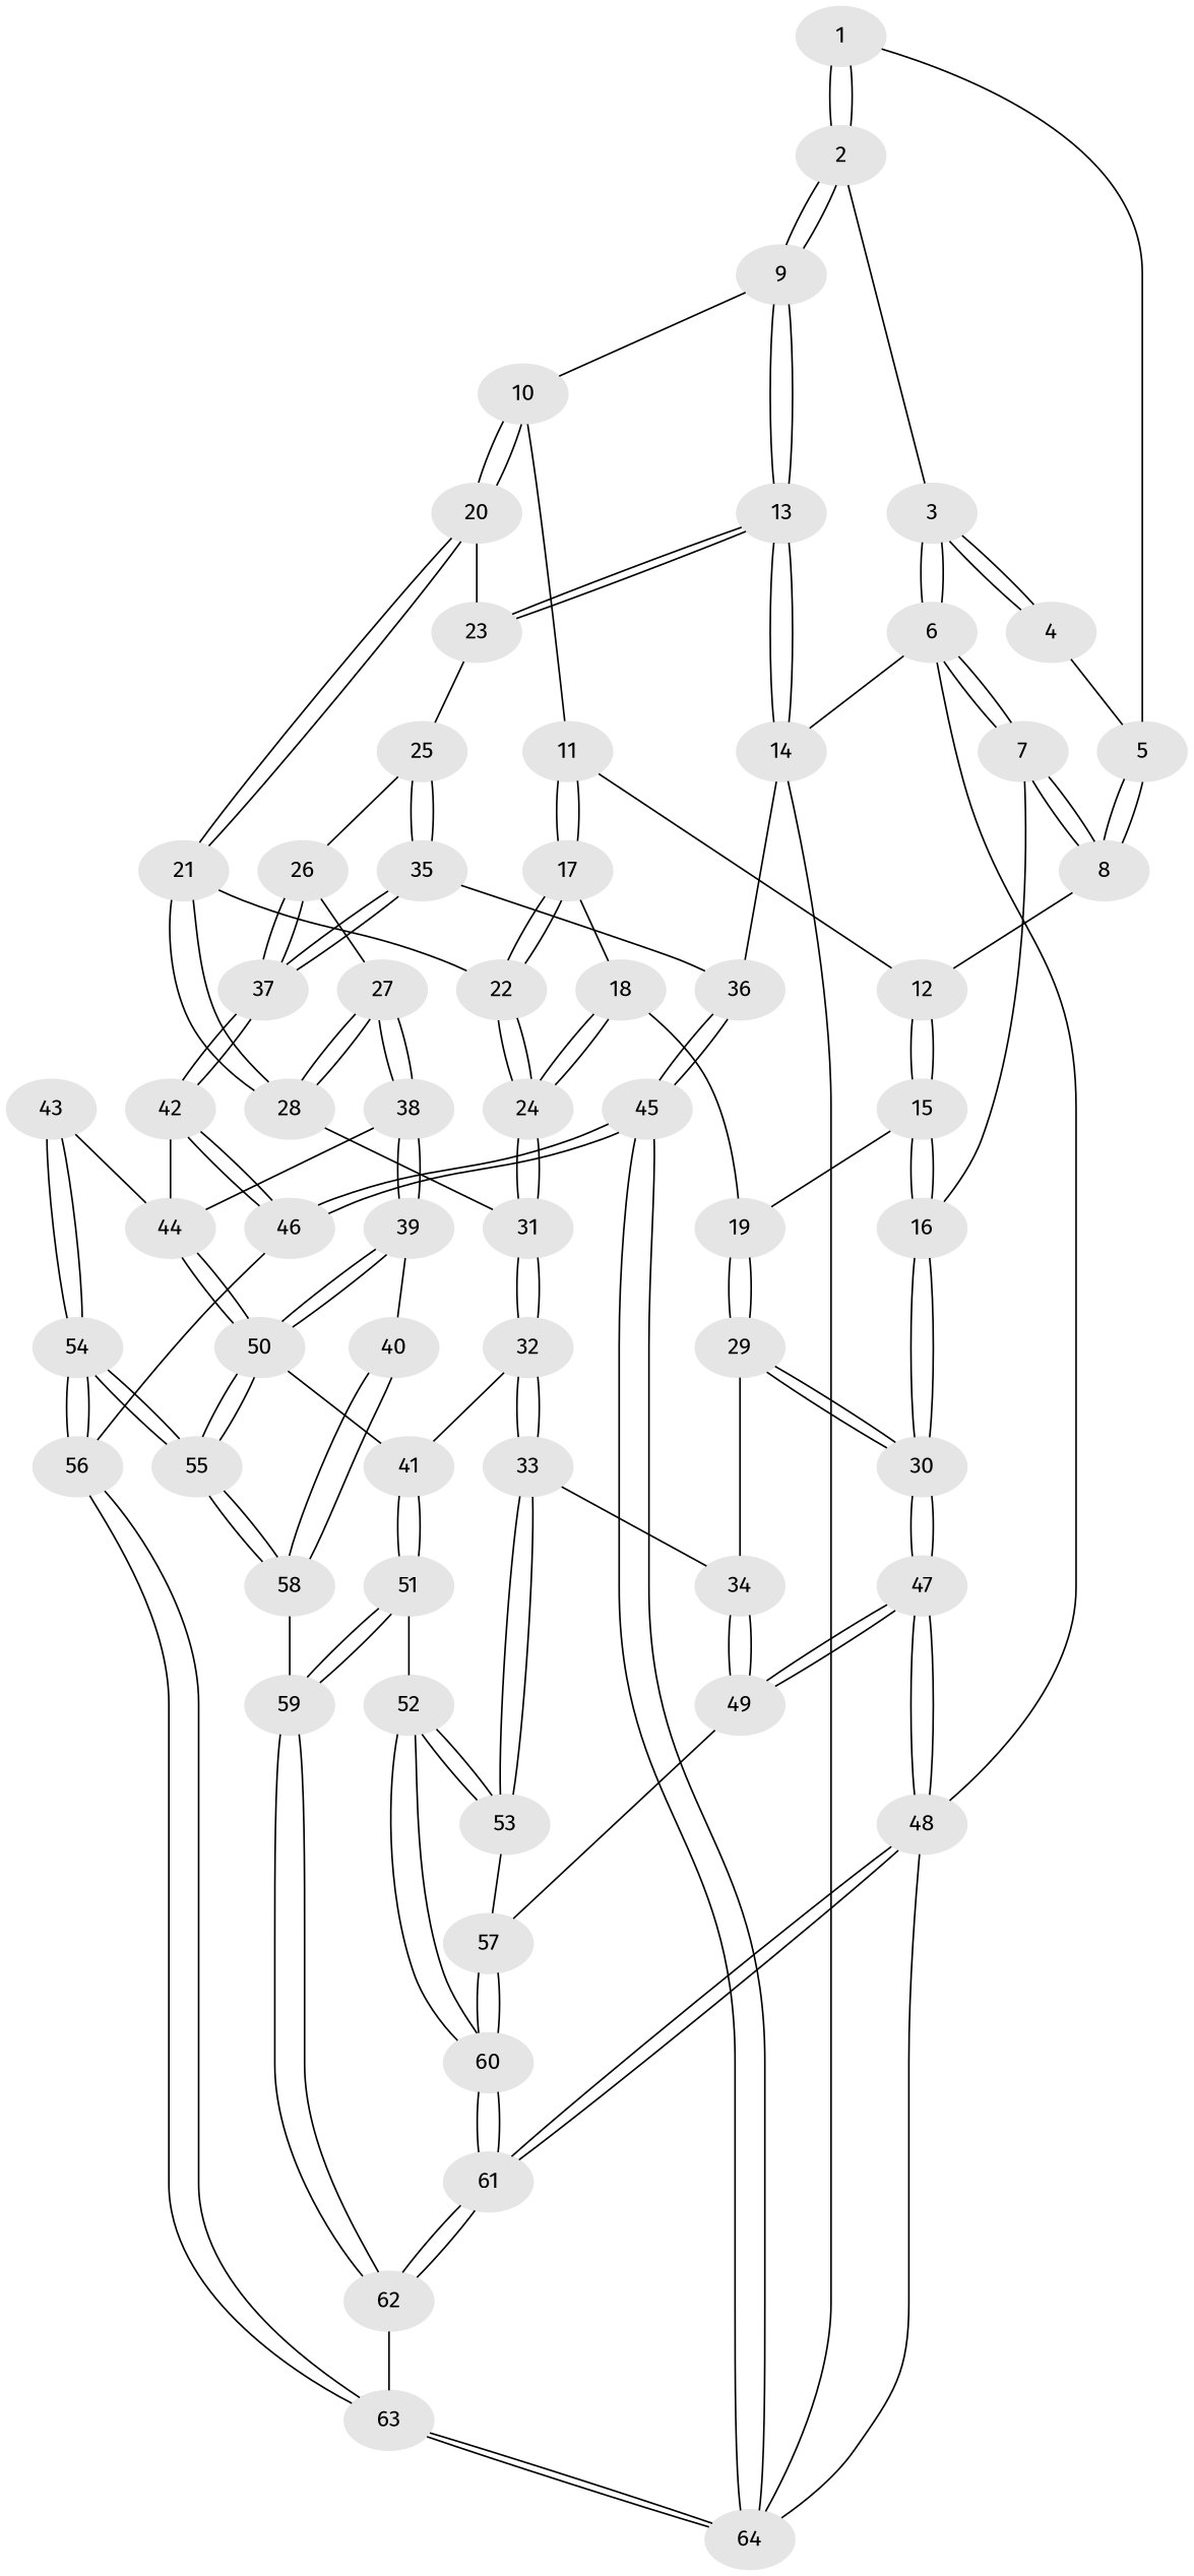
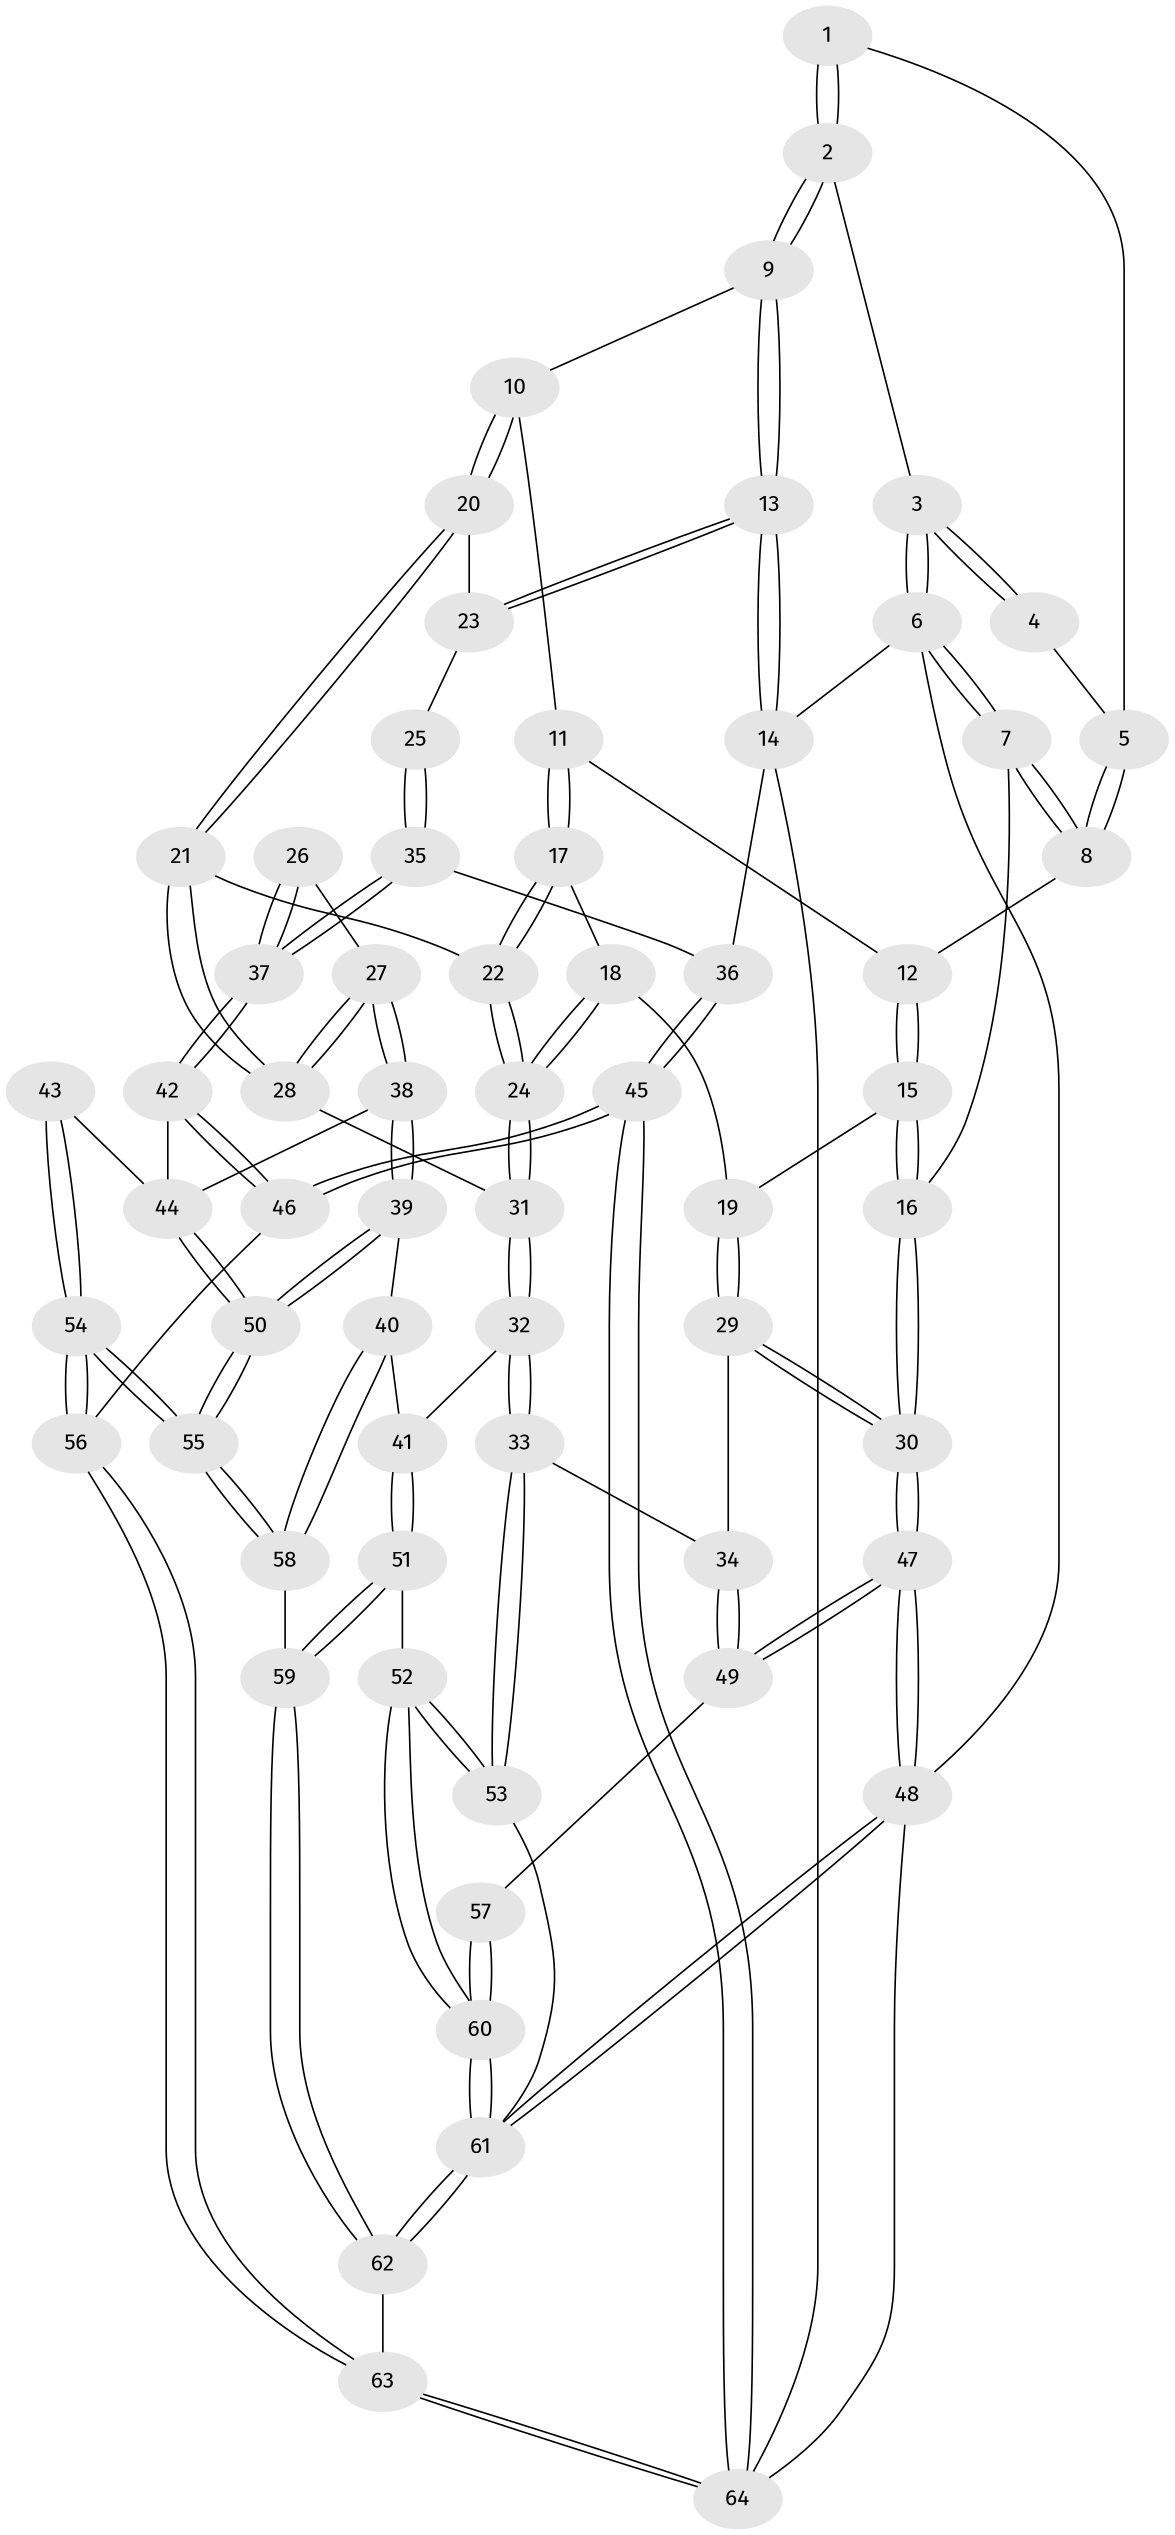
  graph {
    fontname="Fira Sans"
    node [color=gray90 fontname="Fira Sans" style=filled]
    edge [fontname="Fira Sans"]
    1
    2
    5
    3
    9
    8
    4
    6
    10
    13
    7
    14
    48
    12
    16
    36
    64
    61
    30
    15
    11
    20
    23
    17
    21
    18
    22
    19
    25
    45
    29
    47
    24
    31
    34
    28
    26
    35
    32
    27
    37
    38
    42
    39
    44
    49
    33
    41
    53
    51
    57
    46
    40
    50
    58
    55
    59
    52
    43
    54
    56
    63
    62
    60
    1 -- 2
    1 -- 2
    1 -- 5
    2 -- 3
    2 -- 9
    2 -- 9
    5 -- 8
    5 -- 8
    3 -- 4
    3 -- 4
    3 -- 6
    3 -- 6
    9 -- 10
    9 -- 13
    9 -- 13
    8 -- 12
    4 -- 5
    6 -- 7
    6 -- 7
    6 -- 14
    6 -- 48
    10 -- 11
    10 -- 20
    10 -- 20
    13 -- 14
    13 -- 14
    13 -- 23
    13 -- 23
    7 -- 8
    7 -- 8
    7 -- 16
    14 -- 36
    14 -- 64
    48 -- 64
    48 -- 61
    48 -- 61
    12 -- 15
    12 -- 15
    16 -- 30
    16 -- 30
    36 -- 45
    36 -- 45
    61 -- 62
    61 -- 62
    30 -- 47
    30 -- 47
    15 -- 16
    15 -- 16
    15 -- 19
    11 -- 12
    11 -- 17
    11 -- 17
    20 -- 23
    20 -- 21
    20 -- 21
    23 -- 25
    17 -- 18
    17 -- 22
    17 -- 22
    21 -- 22
    21 -- 28
    21 -- 28
    18 -- 19
    18 -- 24
    18 -- 24
    22 -- 24
    22 -- 24
    19 -- 29
    19 -- 29
-   25 -- 26
    25 -- 35
    25 -- 35
    45 -- 64
    45 -- 64
    45 -- 46
    45 -- 46
    29 -- 30
    29 -- 30
    29 -- 34
    47 -- 48
    47 -- 48
    47 -- 49
    47 -- 49
    24 -- 31
    24 -- 31
    31 -- 32
    31 -- 32
    34 -- 49
    34 -- 49
    28 -- 31
    26 -- 27
    26 -- 37
    26 -- 37
    35 -- 36
    35 -- 37
    35 -- 37
    32 -- 33
    32 -- 33
    32 -- 41
    27 -- 28
    27 -- 28
    27 -- 38
    27 -- 38
    37 -- 42
    37 -- 42
    38 -- 39
    38 -- 39
    38 -- 44
    42 -- 44
    42 -- 46
    42 -- 46
    39 -- 40
    39 -- 50
    39 -- 50
    44 -- 50
    44 -- 50
    49 -- 57
    33 -- 34
    33 -- 53
    33 -- 53
    41 -- 51
    41 -- 51
-   53 -- 57
+   53 -- 61
    51 -- 59
    51 -- 59
    51 -- 52
    57 -- 60
    57 -- 60
    46 -- 56
-   50 -- 41
+   40 -- 41
    40 -- 58
    40 -- 58
    50 -- 55
    50 -- 55
    58 -- 59
    55 -- 58
    55 -- 58
    59 -- 62
    59 -- 62
    52 -- 53
    52 -- 53
    52 -- 60
    52 -- 60
    43 -- 44
    43 -- 54
    43 -- 54
    54 -- 55
    54 -- 55
    54 -- 56
    54 -- 56
    56 -- 63
    56 -- 63
    63 -- 64
    63 -- 64
    62 -- 63
    60 -- 61
    60 -- 61
  }
